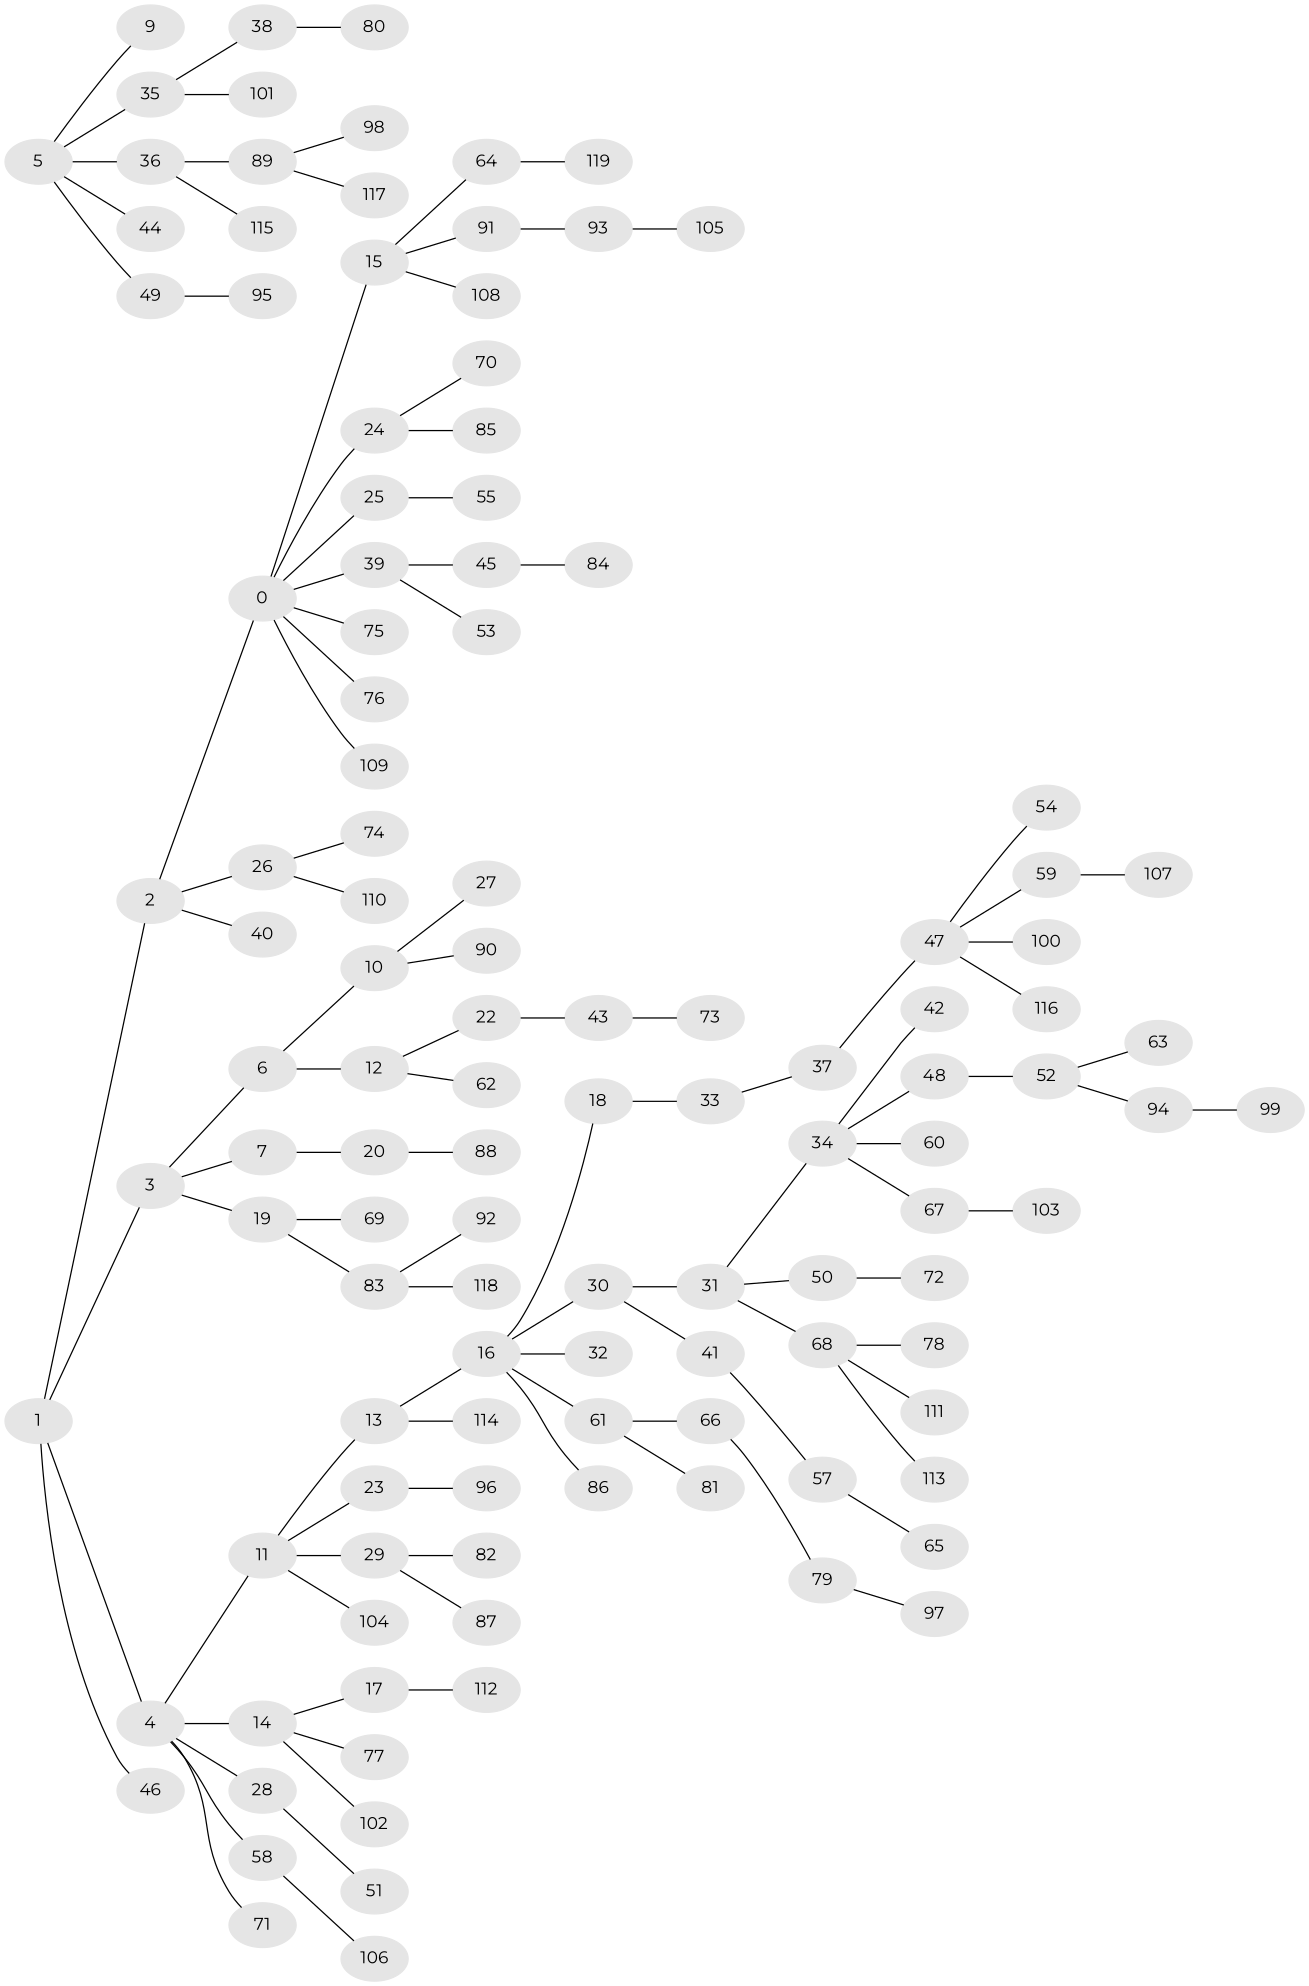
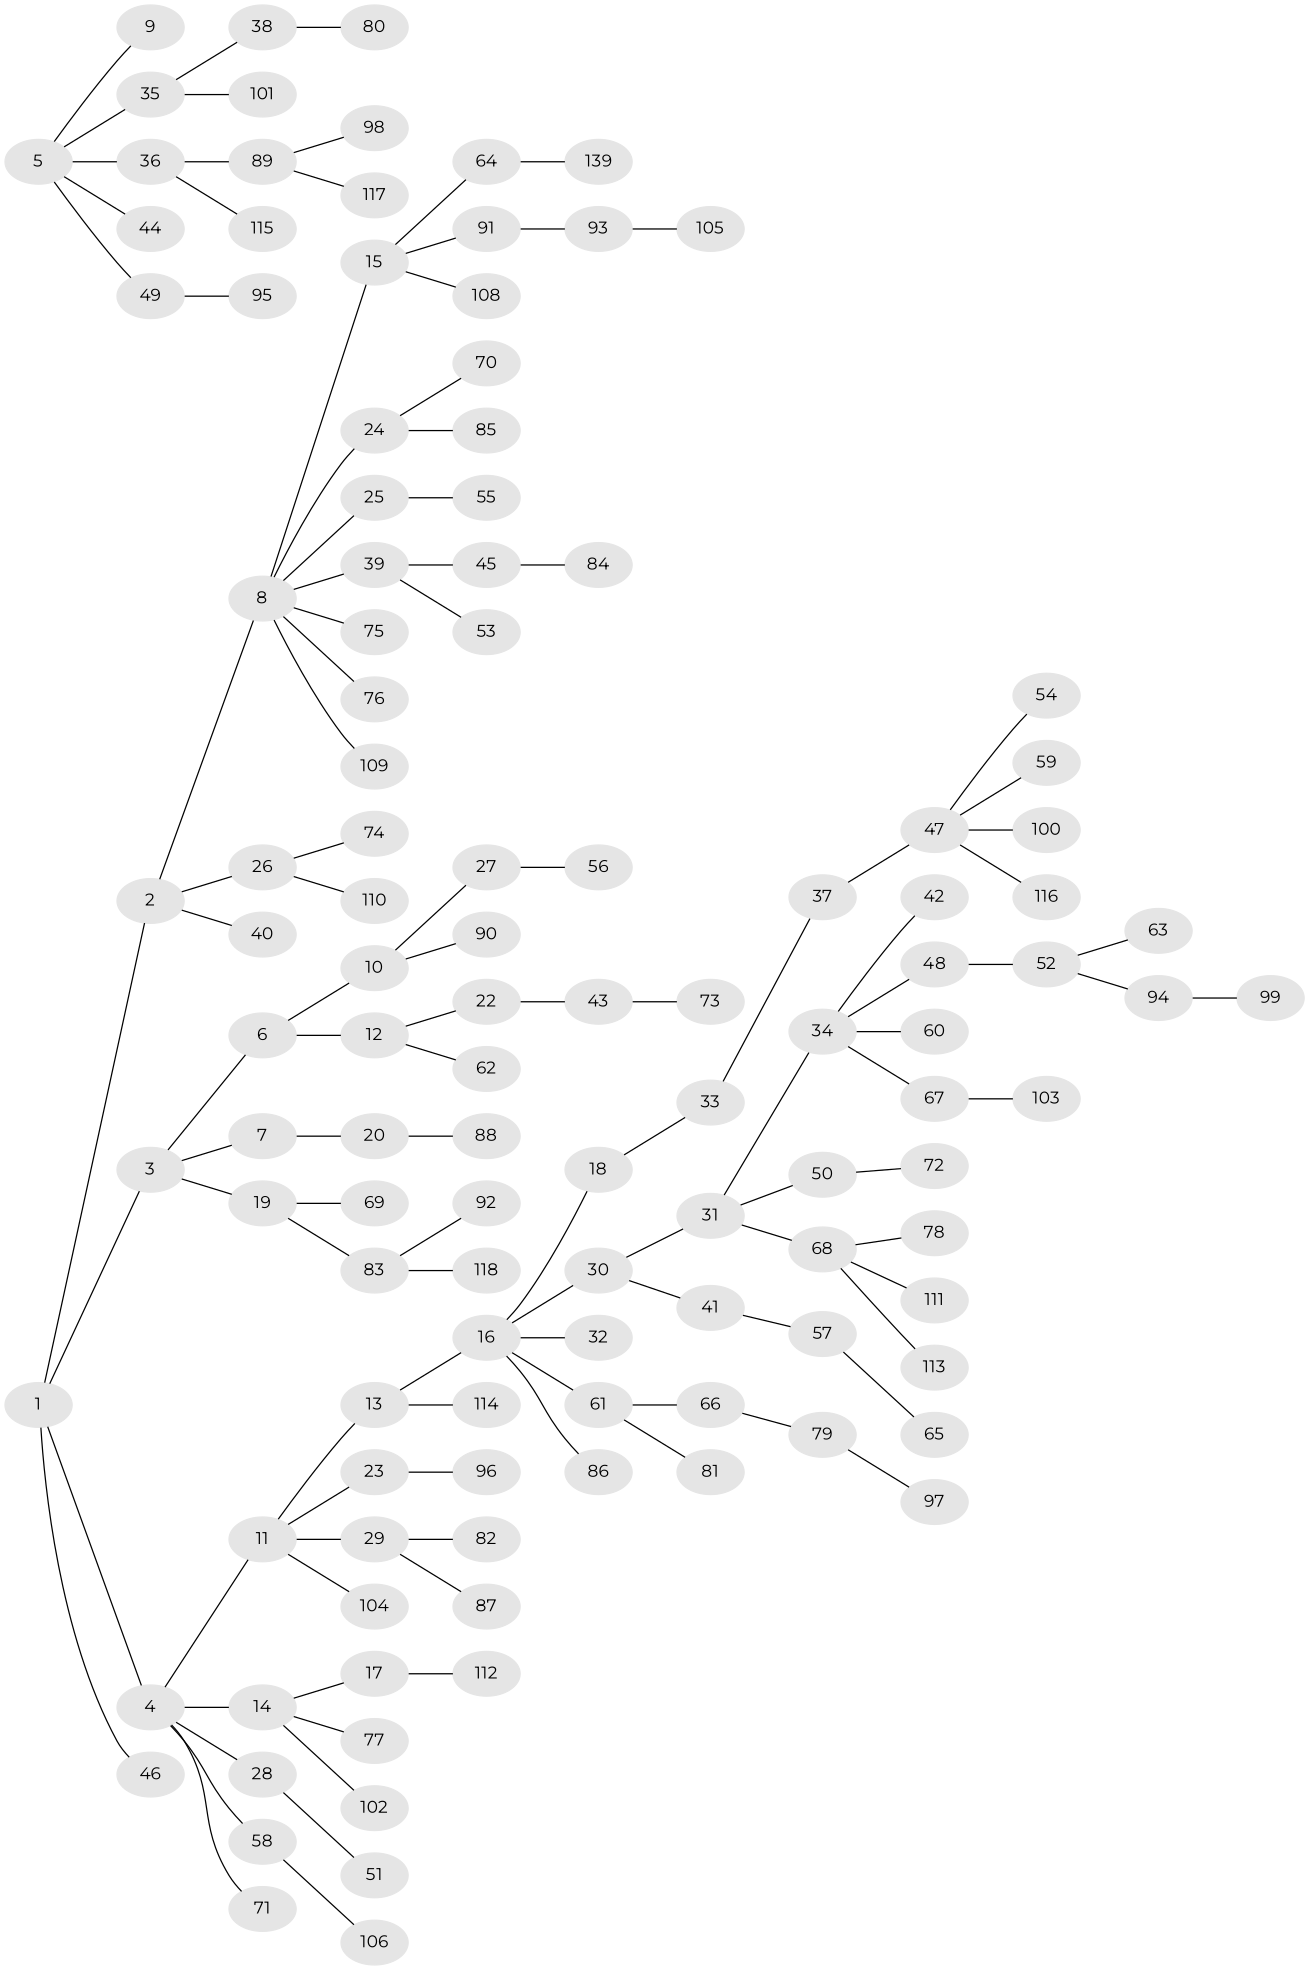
  graph {
    fontname=Montserrat
    rankdir=LR
    node [color=gray90 fontname=Montserrat style=filled]
    edge [fontname=Montserrat]
    1
    2
    3
    4
    46
-   8 [label=0]
+   8
    26
    40
    6
    7
    19
    11
    14
    28
    58
    71
    15
    24
    25
    39
    75
    76
    109
    74
    110
    5
    9
    35
    36
    44
    49
    10
    12
    20
    69
    83
    13
    23
    29
    104
    17
    77
    102
    51
    106
    38
    101
    89
    115
    95
    27
    90
    22
    62
    88
    64
    91
    108
    70
    85
    55
    45
    53
+   56
    16
    114
    96
    82
    87
    43
    18
    30
    32
    61
    86
    112
-   119
+   119 [label=139]
    93
    33
    31
    41
    66
    81
    37
    92
    118
    73
    34
    50
    68
    57
    42
    48
    60
    67
    72
    78
    111
    113
    47
    52
    103
    80
    98
    117
    54
    59
    100
    116
    84
    65
-   107
    63
    94
    99
    79
    97
    105
    1 -- 2
    1 -- 3
    1 -- 4
    1 -- 46
    2 -- 8
    2 -- 26
    2 -- 40
    3 -- 6
    3 -- 7
    3 -- 19
    4 -- 11
    4 -- 14
    4 -- 28
    4 -- 58
    4 -- 71
    8 -- 15
    8 -- 24
    8 -- 25
    8 -- 39
    8 -- 75
    8 -- 76
    8 -- 109
    26 -- 74
    26 -- 110
    6 -- 10
    6 -- 12
    7 -- 20
    19 -- 69
    19 -- 83
    11 -- 13
    11 -- 23
    11 -- 29
    11 -- 104
    14 -- 17
    14 -- 77
    14 -- 102
    28 -- 51
    58 -- 106
    15 -- 64
    15 -- 91
    15 -- 108
    24 -- 70
    24 -- 85
    25 -- 55
    39 -- 45
    39 -- 53
    5 -- 9
    5 -- 35
    5 -- 36
    5 -- 44
    5 -- 49
    35 -- 38
    35 -- 101
    36 -- 89
    36 -- 115
    49 -- 95
    10 -- 27
    10 -- 90
    12 -- 22
    12 -- 62
    20 -- 88
    83 -- 92
    83 -- 118
    13 -- 16
    13 -- 114
    23 -- 96
    29 -- 82
    29 -- 87
    17 -- 112
    38 -- 80
    89 -- 98
    89 -- 117
+   27 -- 56
    22 -- 43
    64 -- 119
    91 -- 93
    45 -- 84
    16 -- 18
    16 -- 30
    16 -- 32
    16 -- 61
    16 -- 86
    43 -- 73
    18 -- 33
    30 -- 31
    30 -- 41
    61 -- 66
    61 -- 81
    93 -- 105
    33 -- 37
    31 -- 34
    31 -- 50
    31 -- 68
    41 -- 57
    66 -- 79
    37 -- 47
    34 -- 42
    34 -- 48
    34 -- 60
    34 -- 67
    50 -- 72
    68 -- 78
    68 -- 111
    68 -- 113
    57 -- 65
    48 -- 52
    67 -- 103
    47 -- 54
    47 -- 59
    47 -- 100
    47 -- 116
    52 -- 63
    52 -- 94
-   59 -- 107
    94 -- 99
    79 -- 97
  }
